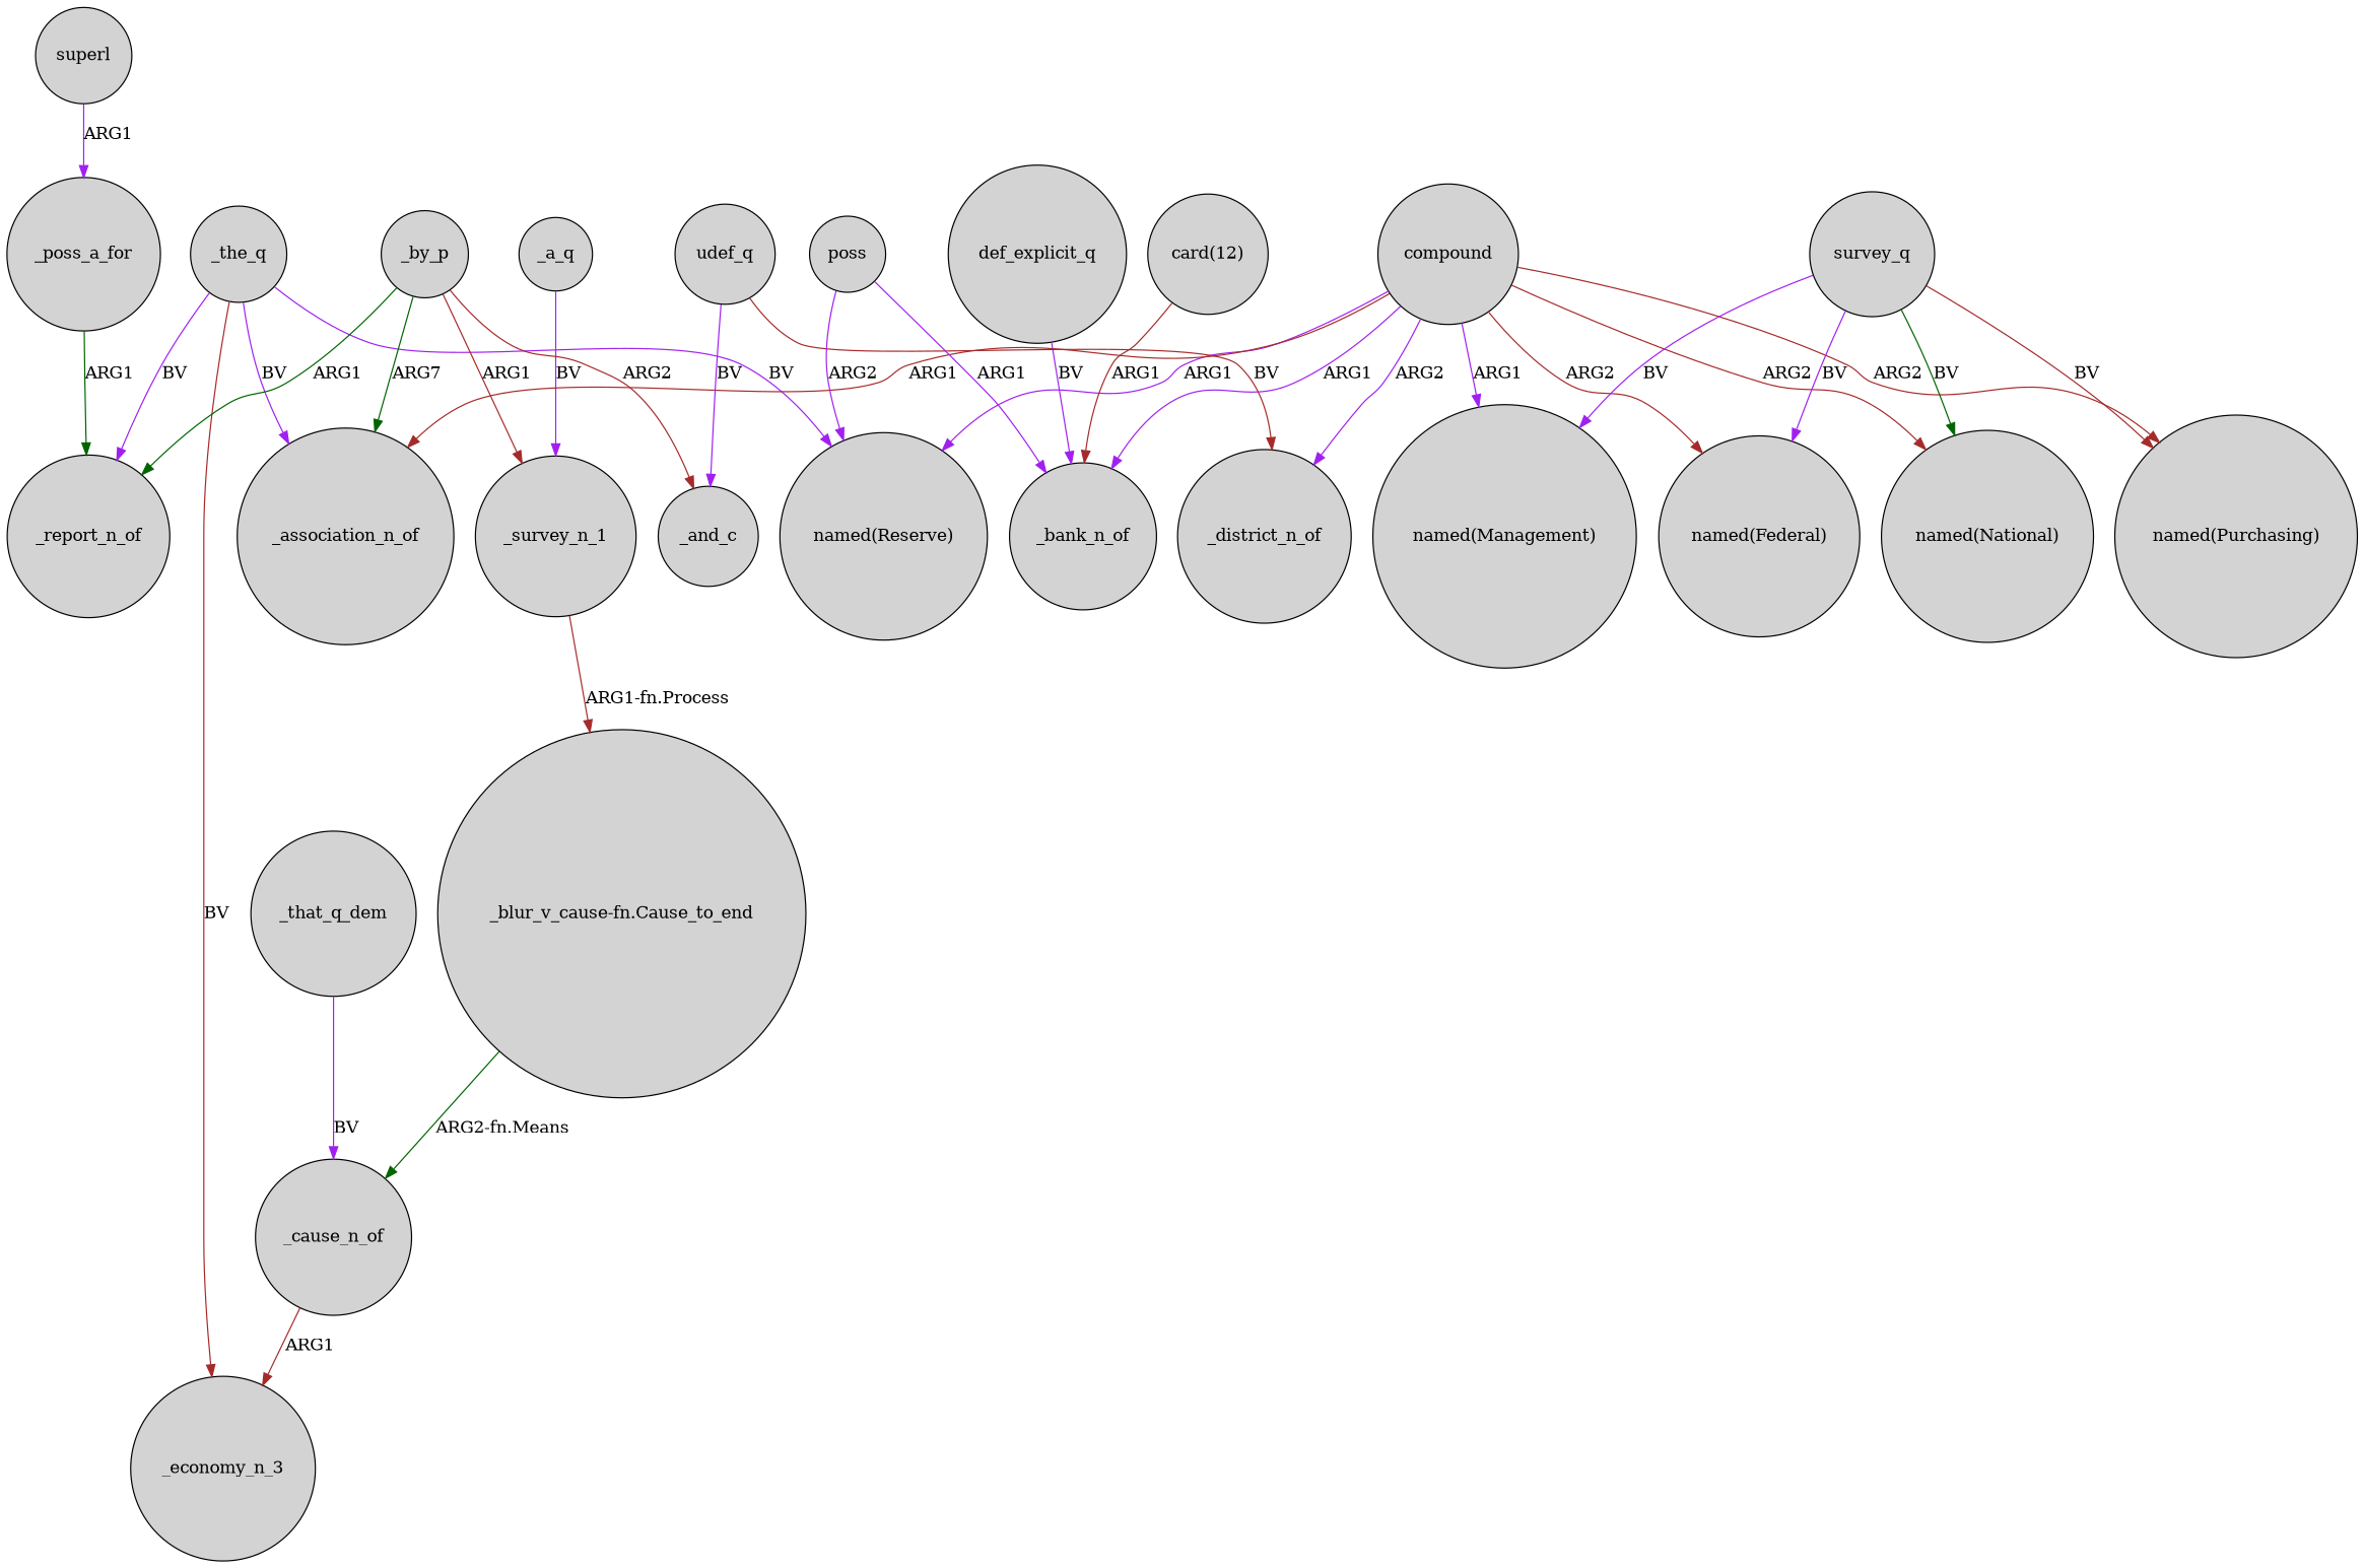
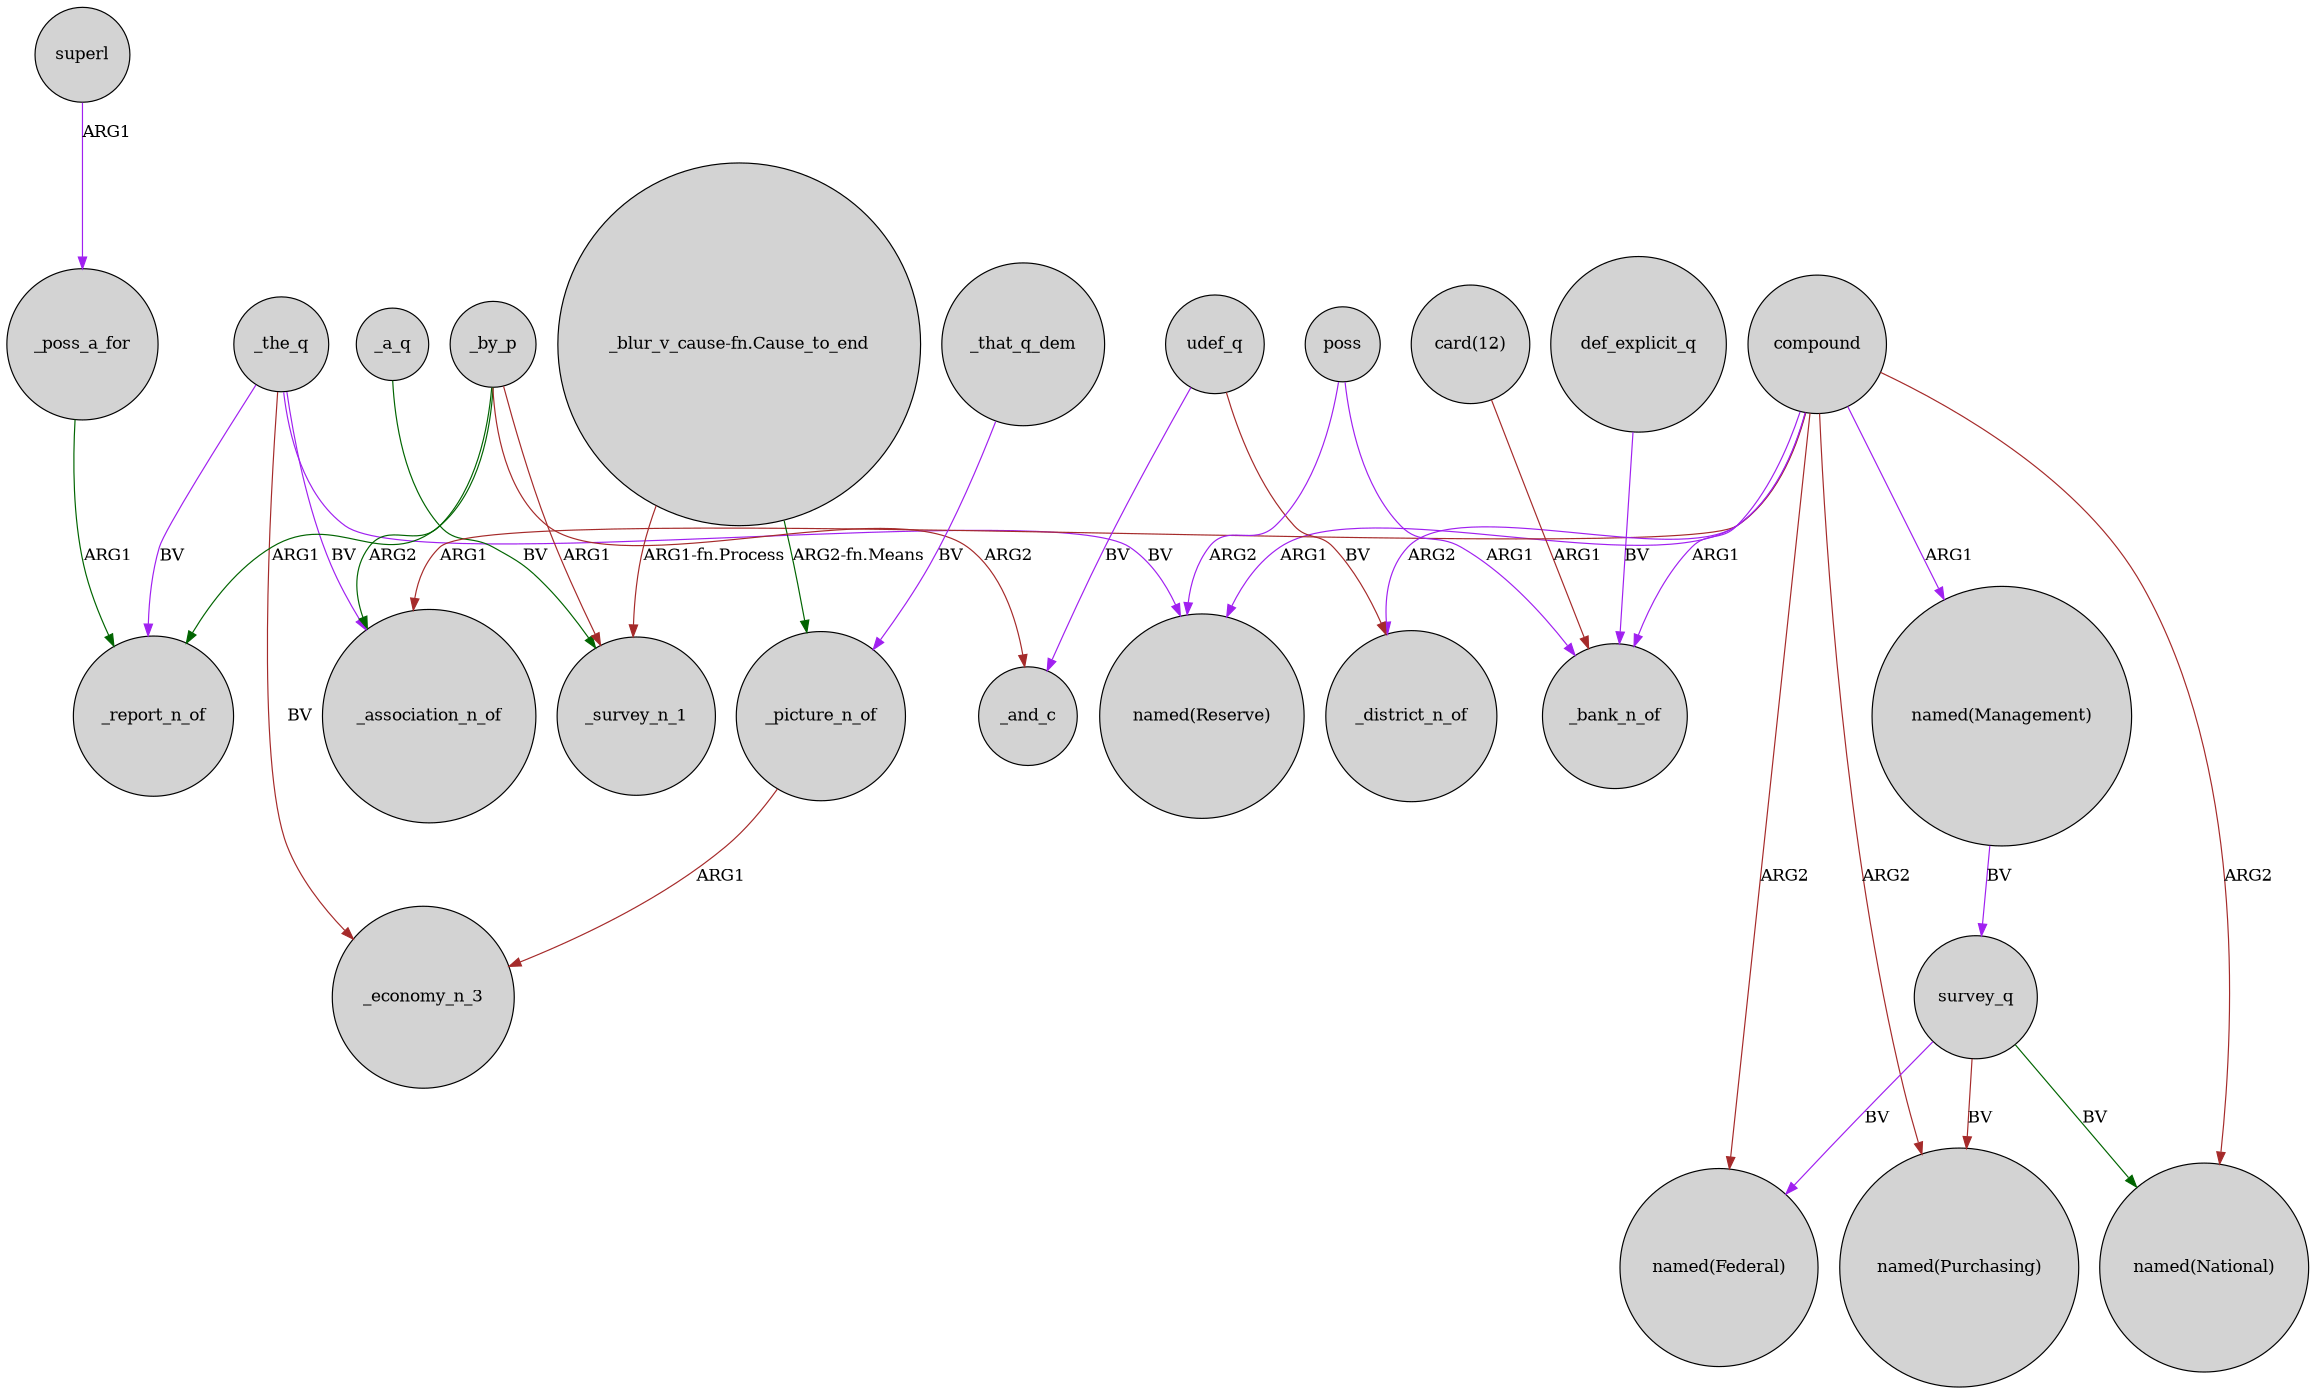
  digraph {
    node [shape=circle style=filled]
    edge [color=purple]
    _the_q
    "named(Reserve)"
    _report_n_of
    _association_n_of
    n5 [label=_economy_n_3]
    n6 [label=_poss_a_for]
    def_explicit_q
    _bank_n_of
    _a_q
    _survey_n_1
    compound
    "named(Management)"
    "named(Federal)"
    "named(National)"
    _district_n_of
    "named(Purchasing)"
    "card(12)"
    superl
    n19 [label=survey_q]
    udef_q
    _and_c
    "_blur_v_cause-fn.Cause_to_end"
-   _picture_n_of [label=_cause_n_of]
+   _picture_n_of
    poss
    _by_p
    _that_q_dem
    _the_q -> "named(Reserve)" [label=BV]
    _the_q -> _report_n_of [label=BV]
    _the_q -> _association_n_of [label=BV]
    _the_q -> n5 [color=brown label=BV]
    n6 -> _report_n_of [color=darkgreen label=ARG1]
    def_explicit_q -> _bank_n_of [label=BV]
-   _a_q -> _survey_n_1 [label=BV]
+   _a_q -> _survey_n_1 [color=darkgreen label=BV]
    compound -> "named(Reserve)" [label=ARG1]
    compound -> _association_n_of [color=brown label=ARG1]
    compound -> _bank_n_of [label=ARG1]
    compound -> "named(Management)" [label=ARG1]
    compound -> "named(Federal)" [color=brown label=ARG2]
    compound -> "named(National)" [color=brown label=ARG2]
    compound -> _district_n_of [label=ARG2]
    compound -> "named(Purchasing)" [color=brown label=ARG2]
    "card(12)" -> _bank_n_of [color=brown label=ARG1]
    superl -> n6 [label=ARG1]
-   n19 -> "named(Management)" [label=BV]
+   "named(Management)" -> n19 [label=BV]
    n19 -> "named(Federal)" [label=BV]
    n19 -> "named(National)" [color=darkgreen label=BV]
    n19 -> "named(Purchasing)" [color=brown label=BV]
    udef_q -> _district_n_of [color=brown label=BV]
    udef_q -> _and_c [label=BV]
-   _survey_n_1 -> "_blur_v_cause-fn.Cause_to_end" [color=brown label="ARG1-fn.Process"]
+   "_blur_v_cause-fn.Cause_to_end" -> _survey_n_1 [color=brown label="ARG1-fn.Process"]
    "_blur_v_cause-fn.Cause_to_end" -> _picture_n_of [color=darkgreen label="ARG2-fn.Means"]
    _picture_n_of -> n5 [color=brown label=ARG1]
    poss -> "named(Reserve)" [label=ARG2]
    poss -> _bank_n_of [label=ARG1]
    _by_p -> _report_n_of [color=darkgreen label=ARG1]
-   _by_p -> _association_n_of [color=darkgreen label=ARG7]
+   _by_p -> _association_n_of [color=darkgreen label=ARG2]
    _by_p -> _survey_n_1 [color=brown label=ARG1]
    _by_p -> _and_c [color=brown label=ARG2]
    _that_q_dem -> _picture_n_of [label=BV]
  }
